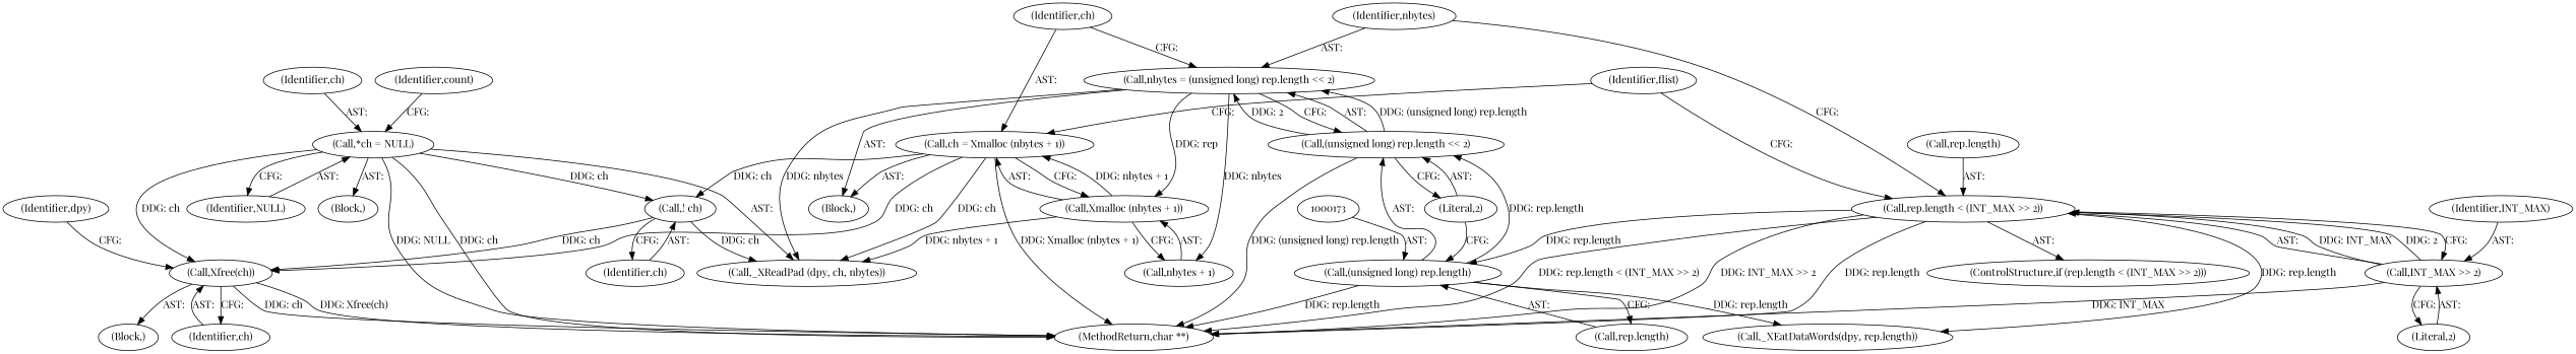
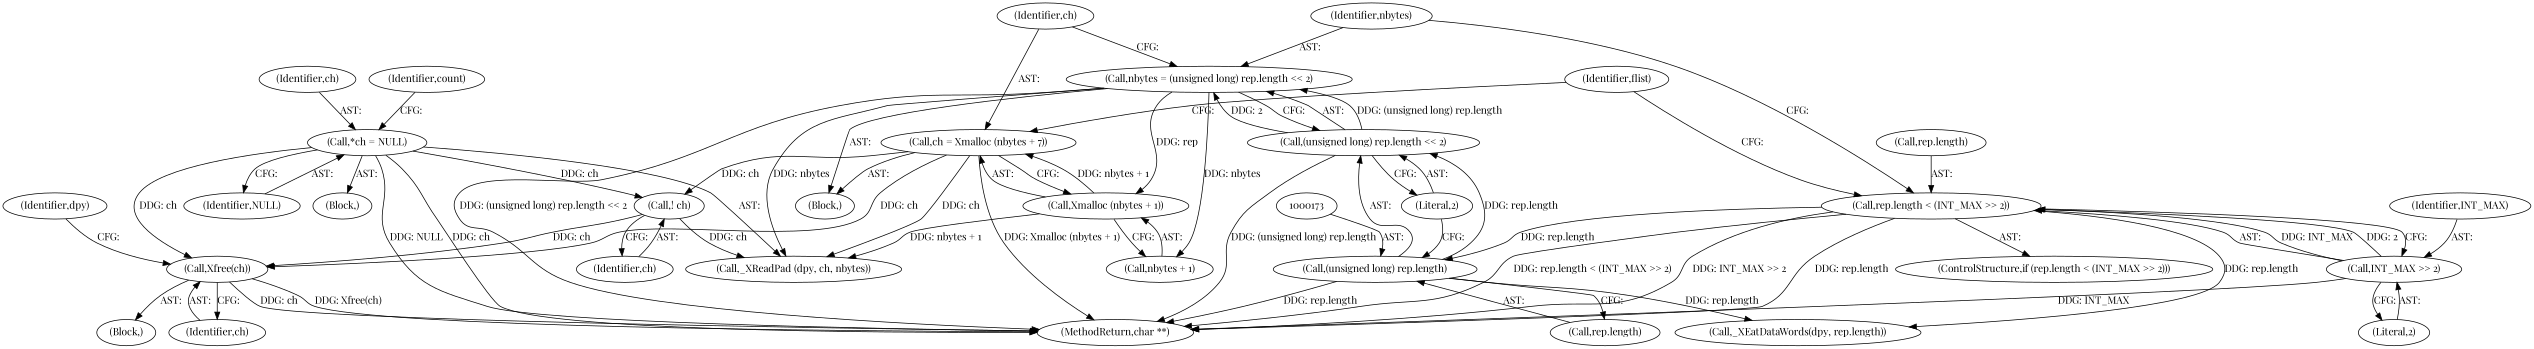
  digraph {
    fontname="Playfair Display"
    node [fontname="Playfair Display"]
    edge [fontname="Playfair Display"]
    n1 [label="(Call,Xfree(ch))"]
    n2 [label="(MethodReturn,char **)"]
    n3 [label="(Block,)"]
    n4 [label="(Identifier,ch)"]
-   n5 [label="(Call,ch = Xmalloc (nbytes + 1))"]
+   n5 [label="(Call,ch = Xmalloc (nbytes + 7))"]
    n6 [label="(Call,Xmalloc (nbytes + 1))"]
    n7 [label="(Call,! ch)"]
    n8 [label="(Block,)"]
    n9 [label="(Call,_XReadPad (dpy, ch, nbytes))"]
    n10 [label="(Call,nbytes + 1)"]
    n11 [label="(Identifier,ch)"]
    n12 [label="(Call,nbytes = (unsigned long) rep.length << 2)"]
    n13 [label="(Call,(unsigned long) rep.length << 2)"]
    n14 [label="(Literal,2)"]
    n15 [label="(Call,(unsigned long) rep.length)"]
    n16 [label="(Call,rep.length)"]
    n17 [label="(Call,_XEatDataWords(dpy, rep.length))"]
    n18 [label="(Call,rep.length < (INT_MAX >> 2))"]
    n19 [label="(Call,INT_MAX >> 2)"]
    n20 [label="(ControlStructure,if (rep.length < (INT_MAX >> 2)))"]
    n21 [label="(Literal,2)"]
    n22 [label="(Call,*ch = NULL)"]
    n23 [label="(Identifier,NULL)"]
    n24 [label="(Block,)"]
    n25 [label="(Identifier,dpy)"]
    n26 [label="(Identifier,INT_MAX)"]
    n27 [label="(Identifier,ch)"]
    n28 [label="(Identifier,flist)"]
    n29 [label="(Call,rep.length)"]
    n30 [label="(Identifier,count)"]
    n31 [label="(Identifier,ch)"]
    n32 [label="(Identifier,nbytes)"]
    1000173
    n1 -> n2 [label="DDG: ch"]
    n1 -> n2 [label="DDG: Xfree(ch)"]
    n1 -> n3 [label="AST: "]
    n1 -> n4 [label="CFG: "]
    n4 -> n1 [label="AST: "]
    n5 -> n1 [label="DDG: ch"]
    n5 -> n2 [label="DDG: Xmalloc (nbytes + 1)"]
    n5 -> n6 [label="CFG: "]
    n5 -> n7 [label="DDG: ch"]
    n5 -> n8 [label="AST: "]
    n5 -> n9 [label="DDG: ch"]
    n6 -> n5 [label="AST: "]
    n6 -> n5 [label="DDG: nbytes + 1"]
    n6 -> n9 [label="DDG: nbytes + 1"]
    n6 -> n10 [label="CFG: "]
    n7 -> n1 [label="DDG: ch"]
    n7 -> n9 [label="DDG: ch"]
    n7 -> n11 [label="CFG: "]
    n10 -> n6 [label="AST: "]
    n11 -> n7 [label="AST: "]
+   n12 -> n2 [label="DDG: (unsigned long) rep.length << 2"]
    n12 -> n6 [label="DDG: rep"]
    n12 -> n8 [label="AST: "]
    n12 -> n9 [label="DDG: nbytes"]
    n12 -> n10 [label="DDG: nbytes"]
    n12 -> n13 [label="CFG: "]
    n13 -> n2 [label="DDG: (unsigned long) rep.length"]
    n13 -> n12 [label="AST: "]
    n13 -> n12 [label="DDG: (unsigned long) rep.length"]
    n13 -> n12 [label="DDG: 2"]
    n13 -> n14 [label="CFG: "]
    n14 -> n13 [label="AST: "]
    n14 -> n15 [label="CFG: "]
    n15 -> n2 [label="DDG: rep.length"]
    n15 -> n13 [label="AST: "]
    n15 -> n13 [label="DDG: rep.length"]
    n15 -> n16 [label="CFG: "]
    n15 -> n17 [label="DDG: rep.length"]
    n16 -> n15 [label="AST: "]
    n18 -> n2 [label="DDG: rep.length"]
    n18 -> n2 [label="DDG: rep.length < (INT_MAX >> 2)"]
    n18 -> n2 [label="DDG: INT_MAX >> 2"]
    n18 -> n15 [label="DDG: rep.length"]
    n18 -> n17 [label="DDG: rep.length"]
    n18 -> n19 [label="CFG: "]
    n18 -> n20 [label="AST: "]
    n19 -> n2 [label="DDG: INT_MAX"]
    n19 -> n18 [label="AST: "]
    n19 -> n18 [label="DDG: INT_MAX"]
    n19 -> n18 [label="DDG: 2"]
    n19 -> n21 [label="CFG: "]
    n21 -> n19 [label="AST: "]
    n22 -> n1 [label="DDG: ch"]
    n22 -> n2 [label="DDG: ch"]
    n22 -> n2 [label="DDG: NULL"]
    n22 -> n7 [label="DDG: ch"]
    n22 -> n9 [label="AST: "]
    n22 -> n23 [label="CFG: "]
    n22 -> n24 [label="AST: "]
    n23 -> n22 [label="AST: "]
    n25 -> n1 [label="CFG: "]
    n26 -> n19 [label="AST: "]
    n27 -> n22 [label="AST: "]
    n28 -> n5 [label="CFG: "]
    n28 -> n18 [label="CFG: "]
    n29 -> n18 [label="AST: "]
    n30 -> n22 [label="CFG: "]
    n31 -> n5 [label="AST: "]
    n31 -> n12 [label="CFG: "]
    n32 -> n12 [label="AST: "]
    n32 -> n18 [label="CFG: "]
    1000173 -> n15 [label="AST: "]
  }
